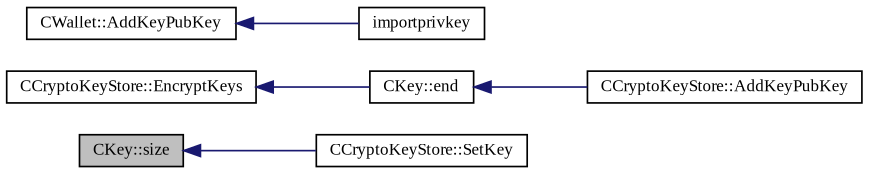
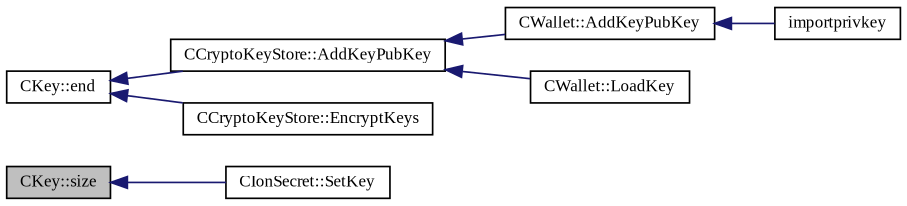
  digraph {
    fontname="Liberation Serif"
    rankdir=LR
    node [color=black fillcolor=white fontname="Liberation Serif" fontsize=10 shape=record style=filled]
    edge [color=midnightblue dir=back fontname="Liberation Serif" fontsize=10 labelfontname=Helvetica labelfontsize=10 style=solid]
    n1 [fillcolor=grey75 fontcolor=black height=0.2 label="CKey::size" width=0.4]
-   n2 [height=0.2 label="CCryptoKeyStore::SetKey" width=0.4]
+   n2 [height=0.2 label="CIonSecret::SetKey" width=0.4]
    n3 [height=0.2 label="CKey::end" width=0.4]
    n4 [height=0.2 label="CCryptoKeyStore::AddKeyPubKey" width=0.4]
    n5 [height=0.2 label="CCryptoKeyStore::EncryptKeys" width=0.4]
    n6 [height=0.2 label="CWallet::AddKeyPubKey" width=0.4]
+   n7 [height=0.2 label="CWallet::LoadKey" width=0.4]
    n8 [height=0.2 label=importprivkey width=0.4]
    n1 -> n2
    n3 -> n4
-   n5 -> n3
+   n3 -> n5
+   n4 -> n6
+   n4 -> n7
    n6 -> n8
  }
